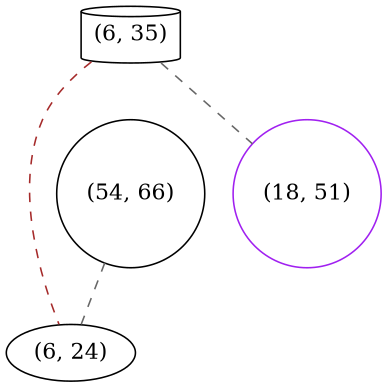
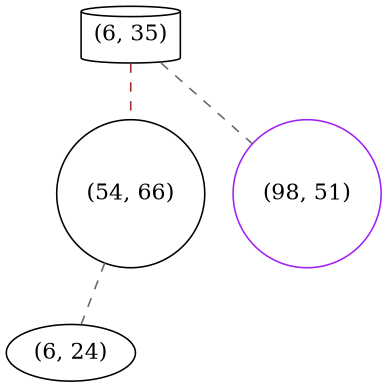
  graph {
    node [color=black shape=circle]
    edge [color=gray40 style=dashed weight=1]
    "(6, 24)" [shape=ellipse]
    n2 [label="(54, 66)"]
    "(6, 35)" [shape=cylinder]
-   "(18, 51)" [color=purple]
+   "(18, 51)" [color=purple label="(98, 51)"]
    n2 -- "(6, 24)"
-   "(6, 35)" -- "(6, 24)" [color=brown]
+   "(6, 35)" -- n2 [color=brown]
    "(6, 35)" -- "(18, 51)"
  }
